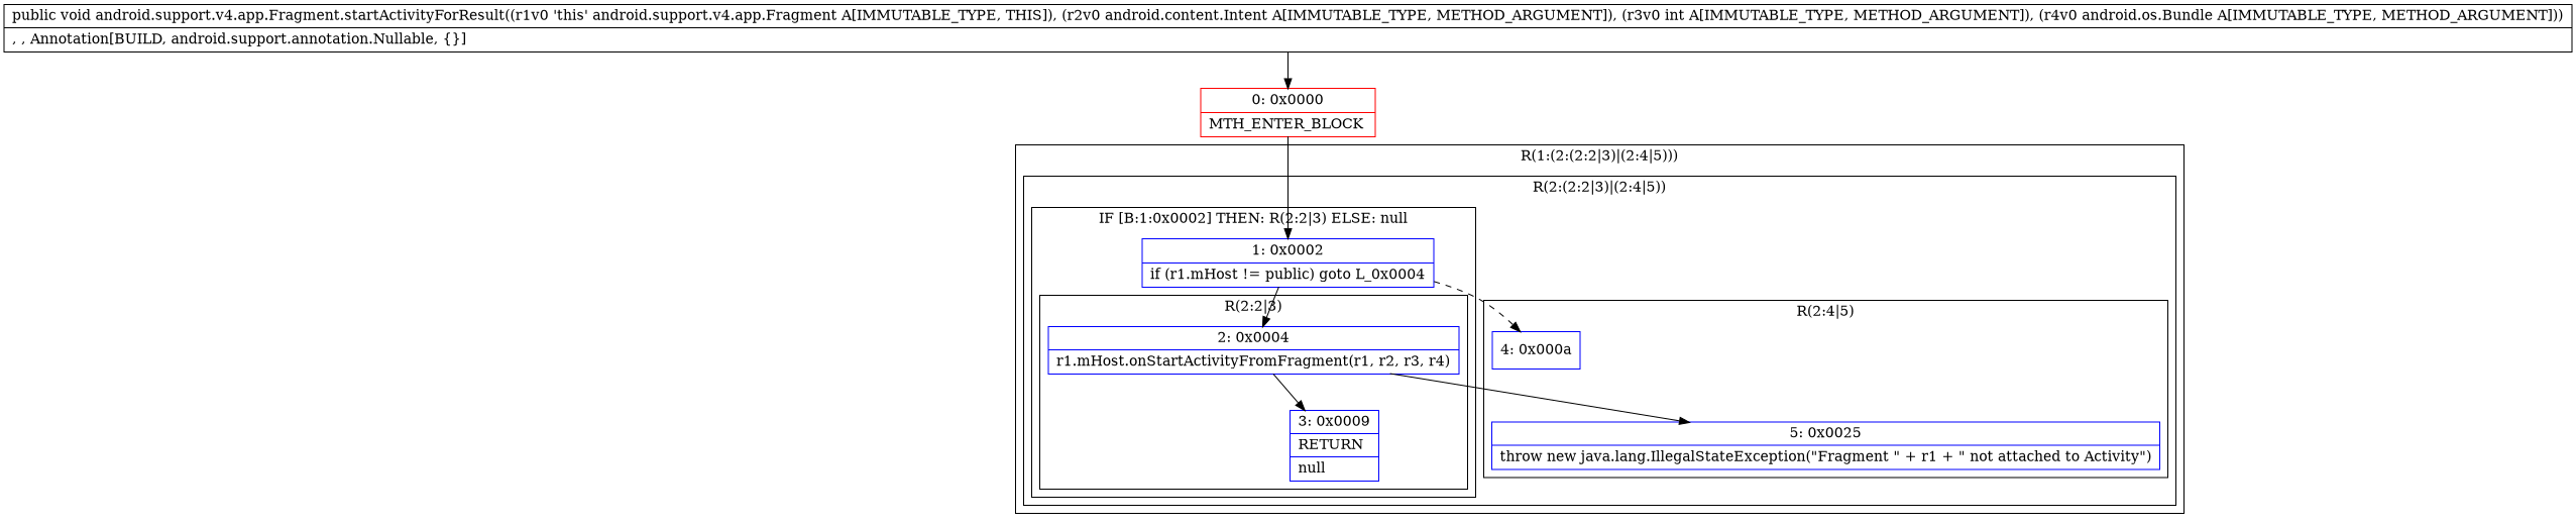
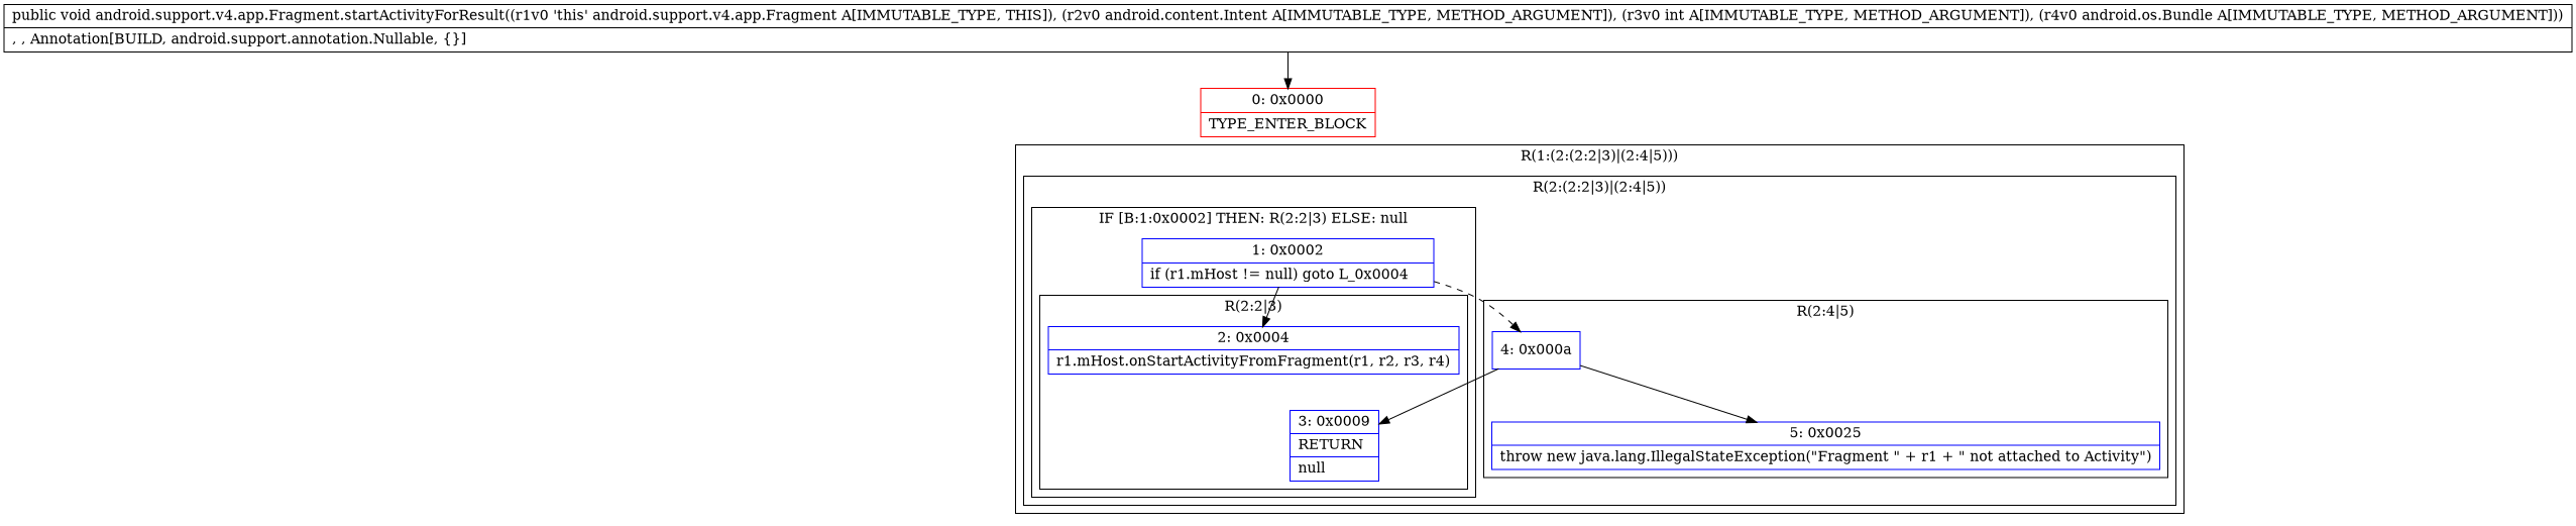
  digraph {
    node [color=blue shape=record]
    n1 [label="{2\:\ 0x0004|r1.mHost.onStartActivityFromFragment(r1, r2, r3, r4)\l}"]
    n2 [label="{3\:\ 0x0009|RETURN\l|null\l}"]
-   n3 [label="{1\:\ 0x0002|if (r1.mHost != public) goto L_0x0004\l}"]
+   n3 [label="{1\:\ 0x0002|if (r1.mHost != null) goto L_0x0004\l}"]
    n4 [label="{4\:\ 0x000a}"]
    n5 [label="{5\:\ 0x0025|throw new java.lang.IllegalStateException(\"Fragment \" + r1 + \" not attached to Activity\")\l}"]
-   n6 [color=red label="{0\:\ 0x0000|MTH_ENTER_BLOCK\l}"]
+   n6 [color=red label="{0\:\ 0x0000|TYPE_ENTER_BLOCK\l}"]
    n7 [label="{public void android.support.v4.app.Fragment.startActivityForResult((r1v0 'this' android.support.v4.app.Fragment A[IMMUTABLE_TYPE, THIS]), (r2v0 android.content.Intent A[IMMUTABLE_TYPE, METHOD_ARGUMENT]), (r3v0 int A[IMMUTABLE_TYPE, METHOD_ARGUMENT]), (r4v0 android.os.Bundle A[IMMUTABLE_TYPE, METHOD_ARGUMENT]))  | , , Annotation[BUILD, android.support.annotation.Nullable, \{\}]\l}" color=""]
    subgraph cluster_1 {
      label="R(1:(2:(2:2|3)|(2:4|5)))"
      subgraph cluster_2 {
        label="R(2:(2:2|3)|(2:4|5))"
        subgraph cluster_3 {
          label="IF [B:1:0x0002] THEN: R(2:2|3) ELSE: null"
          n3
          subgraph cluster_4 {
            label="R(2:2|3)"
            n1
            n2
          }
        }
        subgraph cluster_5 {
          label="R(2:4|5)"
          n4
          n5
        }
      }
    }
-   n1 -> n2
+   n4 -> n2
    n3 -> n1
    n3 -> n4 [style=dashed]
-   n1 -> n5
-   n6 -> n3
+   n4 -> n5
    n7 -> n6
  }
